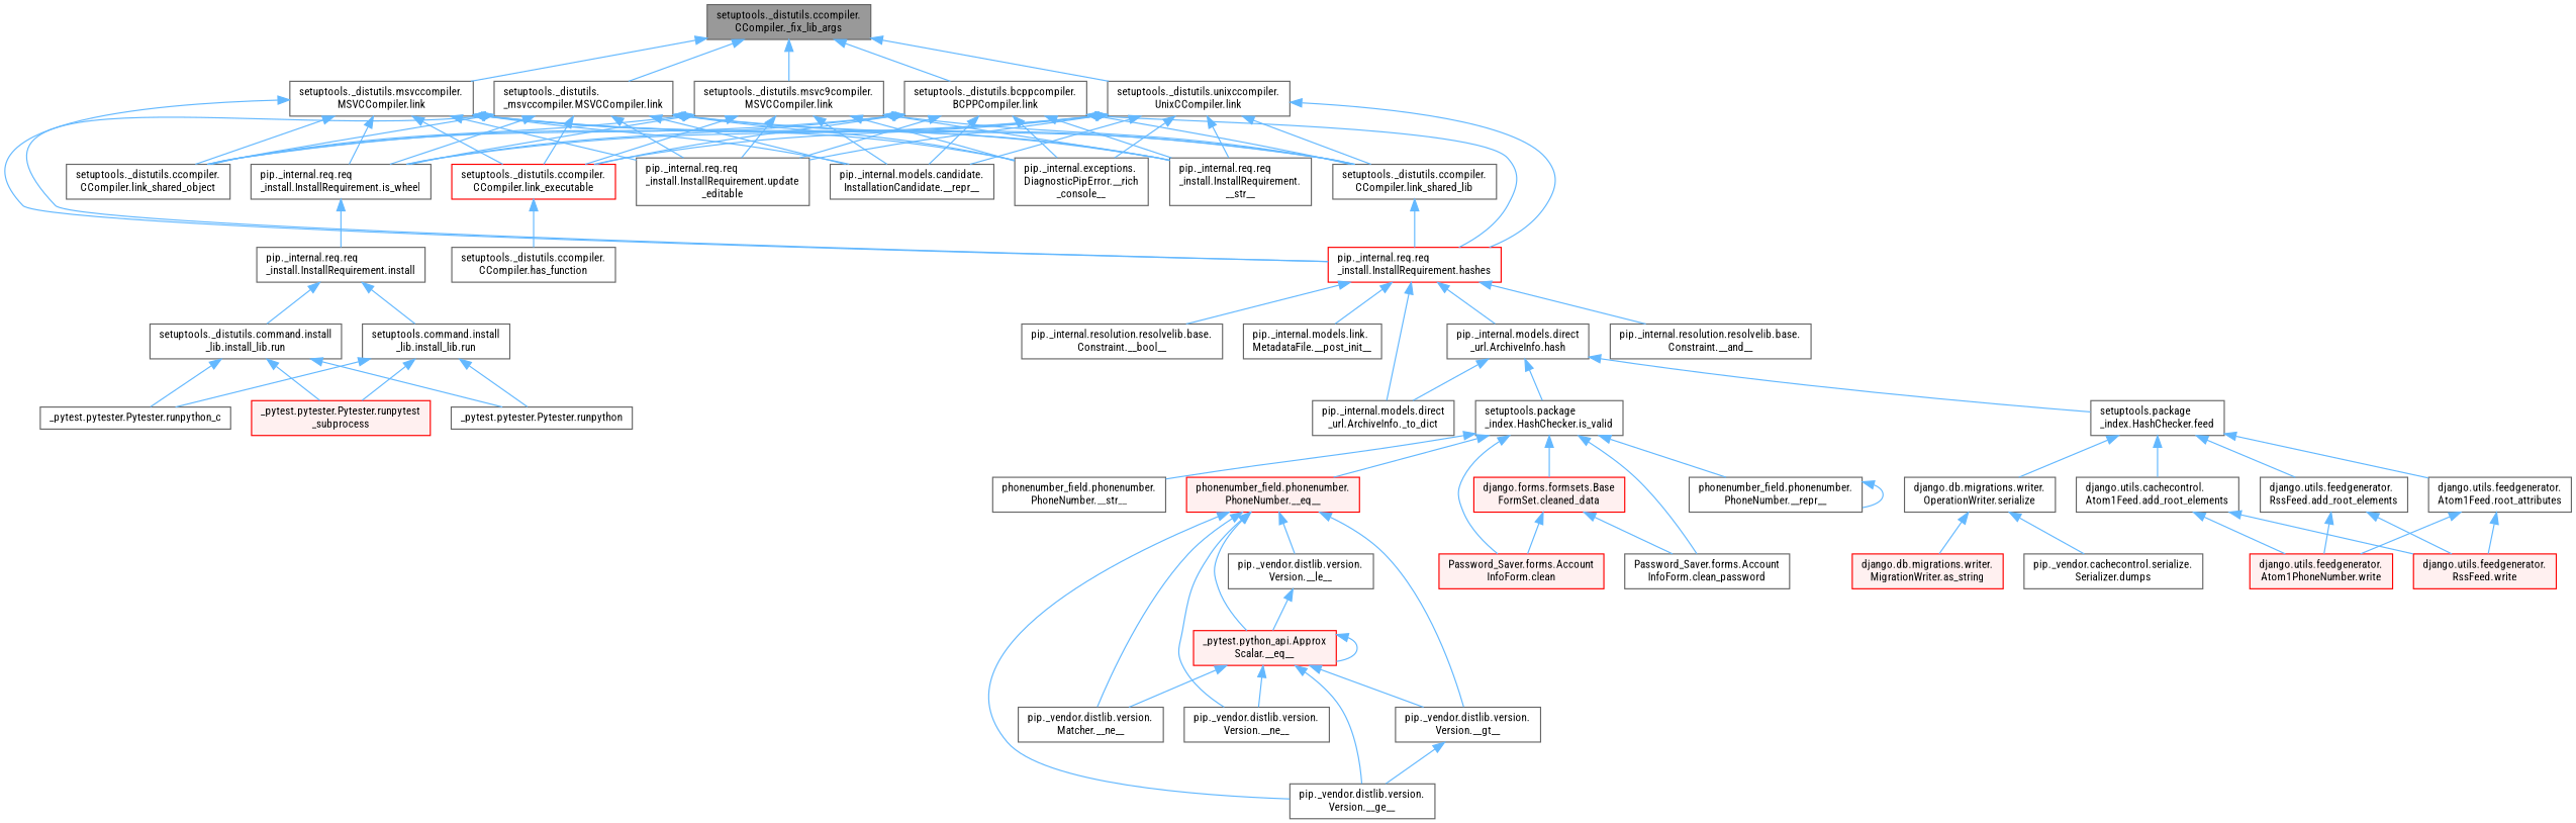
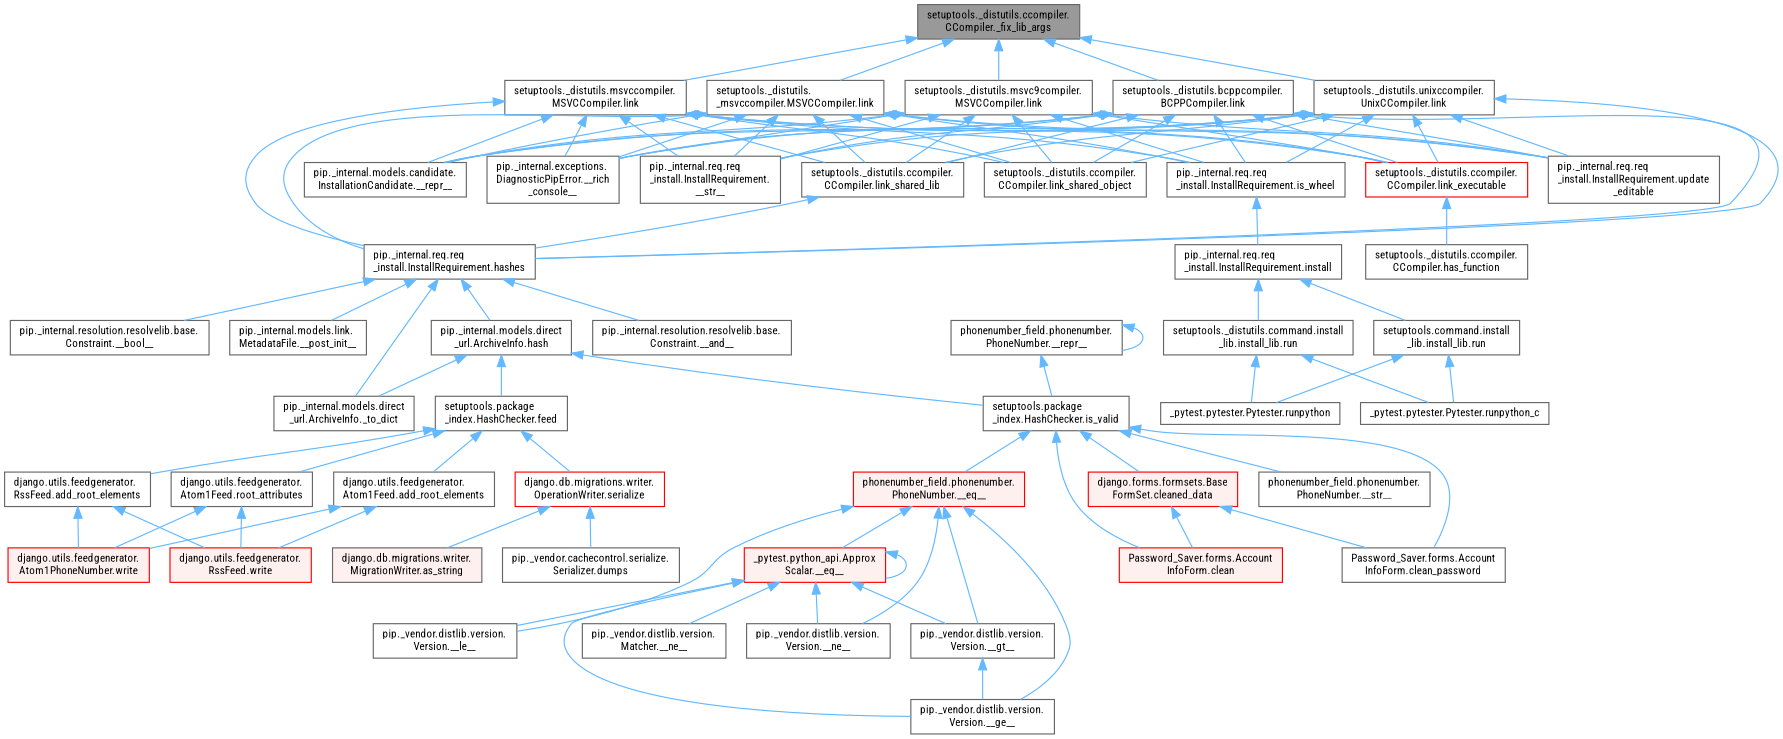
  digraph {
    fontname="Roboto Condensed"
    rankdir=TB
    node [color=grey40 fillcolor=white fontname="Roboto Condensed" fontsize=10 shape=box style=filled]
    edge [color=steelblue1 dir=back fontname="Roboto Condensed" fontsize=10 labelfontname=Helvetica labelfontsize=10 style=solid]
    n1 [color=gray40 fillcolor=grey60 fontcolor=black height=0.2 label="setuptools._distutils.ccompiler.\lCCompiler._fix_lib_args" width=0.4]
    n2 [height=0.2 label="setuptools._distutils.\l_msvccompiler.MSVCCompiler.link" width=0.4]
    n3 [height=0.2 label="setuptools._distutils.bcppcompiler.\lBCPPCompiler.link" width=0.4]
    n4 [height=0.2 label="setuptools._distutils.msvc9compiler.\lMSVCCompiler.link" width=0.4]
    n5 [height=0.2 label="setuptools._distutils.msvccompiler.\lMSVCCompiler.link" width=0.4]
    n6 [height=0.2 label="setuptools._distutils.unixccompiler.\lUnixCCompiler.link" width=0.4]
    n7 [height=0.2 label="pip._internal.models.candidate.\lInstallationCandidate.__repr__" width=0.4]
    n8 [height=0.2 label="pip._internal.exceptions.\lDiagnosticPipError.__rich\l_console__" width=0.4]
    n9 [height=0.2 label="pip._internal.req.req\l_install.InstallRequirement.\l__str__" width=0.4]
-   n10 [color=red height=0.2 label="pip._internal.req.req\l_install.InstallRequirement.hashes" width=0.4]
+   n10 [height=0.2 label="pip._internal.req.req\l_install.InstallRequirement.hashes" width=0.4]
    n11 [height=0.2 label="pip._internal.req.req\l_install.InstallRequirement.is_wheel" width=0.4]
    n12 [color=red height=0.2 label="setuptools._distutils.ccompiler.\lCCompiler.link_executable" width=0.4]
    n13 [height=0.2 label="setuptools._distutils.ccompiler.\lCCompiler.link_shared_lib" width=0.4]
    n14 [height=0.2 label="setuptools._distutils.ccompiler.\lCCompiler.link_shared_object" width=0.4]
    n15 [height=0.2 label="pip._internal.req.req\l_install.InstallRequirement.update\l_editable" width=0.4]
    n16 [height=0.2 label="pip._internal.resolution.resolvelib.base.\lConstraint.__and__" width=0.4]
    n17 [height=0.2 label="pip._internal.resolution.resolvelib.base.\lConstraint.__bool__" width=0.4]
    n18 [height=0.2 label="pip._internal.models.link.\lMetadataFile.__post_init__" width=0.4]
    n19 [height=0.2 label="pip._internal.models.direct\l_url.ArchiveInfo._to_dict" width=0.4]
    n20 [height=0.2 label="pip._internal.models.direct\l_url.ArchiveInfo.hash" width=0.4]
    n21 [height=0.2 label="pip._internal.req.req\l_install.InstallRequirement.install" width=0.4]
    n22 [height=0.2 label="setuptools._distutils.ccompiler.\lCCompiler.has_function" width=0.4]
    n23 [height=0.2 label="setuptools.package\l_index.HashChecker.feed" width=0.4]
    n24 [height=0.2 label="setuptools.package\l_index.HashChecker.is_valid" width=0.4]
-   n25 [height=0.2 label="django.utils.cachecontrol.\lAtom1Feed.add_root_elements" width=0.4]
+   n25 [height=0.2 label="django.utils.feedgenerator.\lAtom1Feed.add_root_elements" width=0.4]
    n26 [height=0.2 label="django.utils.feedgenerator.\lRssFeed.add_root_elements" width=0.4]
    n27 [height=0.2 label="django.utils.feedgenerator.\lAtom1Feed.root_attributes" width=0.4]
-   n28 [height=0.2 label="django.db.migrations.writer.\lOperationWriter.serialize" width=0.4]
+   n28 [color=red height=0.2 label="django.db.migrations.writer.\lOperationWriter.serialize" width=0.4]
    n29 [color=red fillcolor="#FFF0F0" height=0.2 label="phonenumber_field.phonenumber.\lPhoneNumber.__eq__" width=0.4]
    n30 [height=0.2 label="phonenumber_field.phonenumber.\lPhoneNumber.__repr__" width=0.4]
    n31 [height=0.2 label="phonenumber_field.phonenumber.\lPhoneNumber.__str__" width=0.4]
    n32 [color=red fillcolor="#FFF0F0" height=0.2 label="Password_Saver.forms.Account\lInfoForm.clean" width=0.4]
    n33 [height=0.2 label="Password_Saver.forms.Account\lInfoForm.clean_password" width=0.4]
    n34 [color=red fillcolor="#FFF0F0" height=0.2 label="django.forms.formsets.Base\lFormSet.cleaned_data" width=0.4]
    n35 [color=red fillcolor="#FFF0F0" height=0.2 label="django.utils.feedgenerator.\lAtom1PhoneNumber.write" width=0.4]
    n36 [color=red fillcolor="#FFF0F0" height=0.2 label="django.utils.feedgenerator.\lRssFeed.write" width=0.4]
-   n37 [color=red fillcolor="#FFF0F0" height=0.2 label="django.db.migrations.writer.\lMigrationWriter.as_string" width=0.4]
+   n37 [fillcolor="#FFF0F0" height=0.2 label="django.db.migrations.writer.\lMigrationWriter.as_string" width=0.4]
    n38 [height=0.2 label="pip._vendor.cachecontrol.serialize.\lSerializer.dumps" width=0.4]
    n39 [color=red fillcolor="#FFF0F0" height=0.2 label="_pytest.python_api.Approx\lScalar.__eq__" width=0.4]
    n40 [height=0.2 label="pip._vendor.distlib.version.\lVersion.__ge__" width=0.4]
    n41 [height=0.2 label="pip._vendor.distlib.version.\lVersion.__gt__" width=0.4]
    n42 [height=0.2 label="pip._vendor.distlib.version.\lVersion.__le__" width=0.4]
    n43 [height=0.2 label="pip._vendor.distlib.version.\lMatcher.__ne__" width=0.4]
    n44 [height=0.2 label="pip._vendor.distlib.version.\lVersion.__ne__" width=0.4]
    n45 [height=0.2 label="setuptools._distutils.command.install\l_lib.install_lib.run" width=0.4]
    n46 [height=0.2 label="setuptools.command.install\l_lib.install_lib.run" width=0.4]
-   n47 [color=red fillcolor="#FFF0F0" height=0.2 label="_pytest.pytester.Pytester.runpytest\l_subprocess" width=0.4]
    n48 [height=0.2 label="_pytest.pytester.Pytester.runpython" width=0.4]
    n49 [height=0.2 label="_pytest.pytester.Pytester.runpython_c" width=0.4]
    n1 -> n2
    n1 -> n3
    n1 -> n4
    n1 -> n5
    n1 -> n6
    n2 -> n7
    n2 -> n8
    n2 -> n9
    n2 -> n10
    n2 -> n11
    n2 -> n12
    n2 -> n13
    n2 -> n14
    n2 -> n15
    n3 -> n7
    n3 -> n8
    n3 -> n9
    n3 -> n10
    n3 -> n11
    n3 -> n12
    n3 -> n13
    n3 -> n14
    n3 -> n15
    n4 -> n7
    n4 -> n8
    n4 -> n9
    n4 -> n11
    n4 -> n12
    n4 -> n13
    n4 -> n14
    n4 -> n15
    n5 -> n7
    n5 -> n8
    n5 -> n9
    n5 -> n10
    n5 -> n11
    n5 -> n12
    n5 -> n13
    n5 -> n14
    n5 -> n15
    n6 -> n7
    n6 -> n8
    n6 -> n9
    n6 -> n10
    n6 -> n11
    n6 -> n12
    n6 -> n13
    n6 -> n14
    n6 -> n15
    n10 -> n16
    n10 -> n17
    n10 -> n18
    n10 -> n19
    n10 -> n20
    n11 -> n21
    n12 -> n22
    n13 -> n10
    n20 -> n19
    n20 -> n23
    n20 -> n24
    n21 -> n45
    n21 -> n46
    n23 -> n25
    n23 -> n26
    n23 -> n27
    n23 -> n28
    n24 -> n29
-   n24 -> n30
+   n30 -> n24
    n24 -> n31
    n24 -> n32
    n24 -> n33
    n24 -> n34
    n25 -> n35
    n25 -> n36
    n26 -> n35
    n26 -> n36
    n27 -> n35
    n27 -> n36
    n28 -> n37
    n28 -> n38
    n29 -> n39
    n29 -> n40
    n29 -> n41
    n29 -> n42
-   n29 -> n43
    n29 -> n44
    n30 -> n30
    n34 -> n32
    n34 -> n33
    n39 -> n39
    n39 -> n40
    n39 -> n41
-   n42 -> n39
+   n39 -> n42
    n39 -> n43
    n39 -> n44
    n41 -> n40
-   n45 -> n47
    n45 -> n48
    n45 -> n49
-   n46 -> n47
    n46 -> n48
    n46 -> n49
  }
